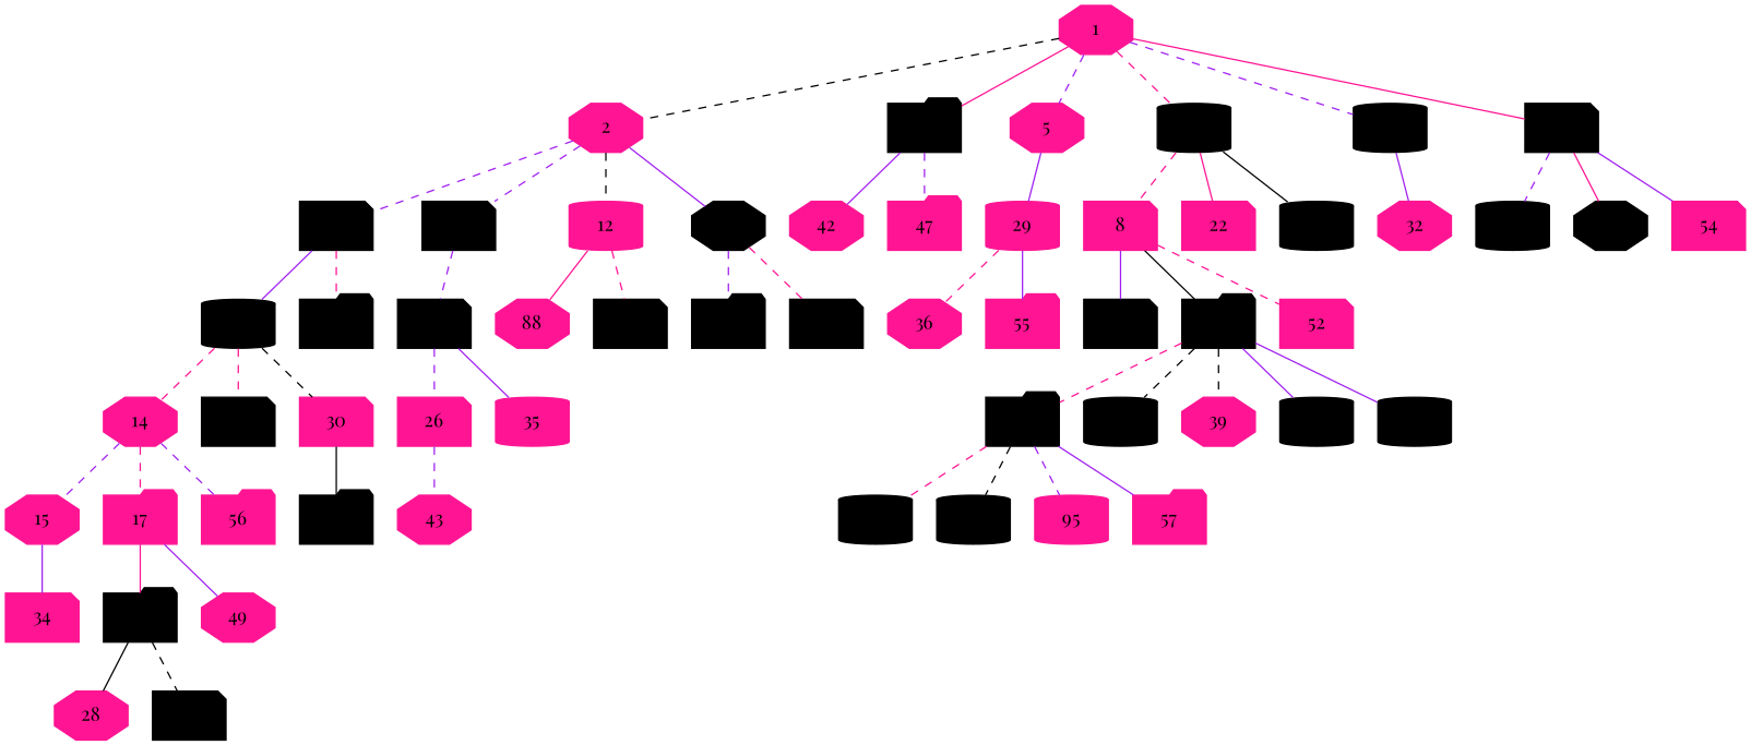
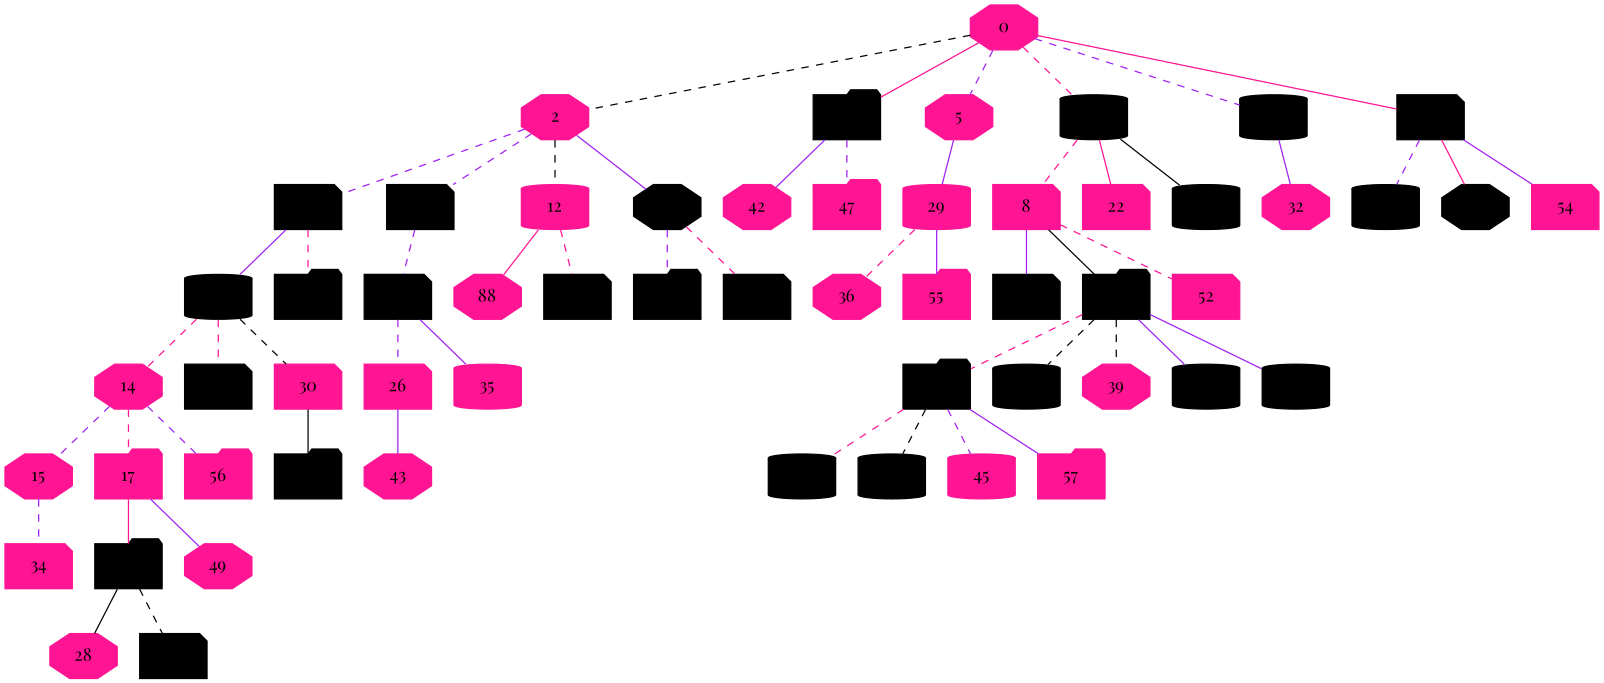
  graph {
    fontname="Playfair Display"
    node [color=deeppink fontname="Playfair Display" shape=note style=filled]
    edge [color=purple fontname="Playfair Display" style=dashed]
-   1 [shape=octagon]
+   1 [shape=octagon label=0]
    2 [shape=octagon]
    4 [color=black shape=folder]
    5 [shape=octagon]
    7 [color=black shape=cylinder]
    9 [color=black shape=cylinder]
    10 [color=black]
    3 [color=black]
    6 [color=black]
    12 [shape=cylinder]
    16 [color=black shape=octagon]
    42 [shape=octagon]
    47 [shape=folder]
    29 [shape=cylinder]
    8
    22
    31 [color=black shape=cylinder]
    32 [shape=octagon]
    44 [color=black shape=cylinder]
    46 [color=black shape=octagon]
    54
    13 [color=black shape=cylinder]
    37 [color=black shape=folder]
    19 [color=black]
    n25 [label=88 shape=octagon]
    53 [color=black]
    18 [color=black shape=folder]
    51 [color=black]
    14 [shape=octagon]
    21 [color=black]
    30
    36 [shape=octagon]
    55 [shape=folder]
    26
    35 [shape=cylinder]
    11 [color=black]
    20 [color=black shape=folder]
    52
    23 [color=black shape=folder]
    33 [color=black shape=cylinder]
    39 [shape=octagon]
    40 [color=black shape=cylinder]
    50 [color=black shape=cylinder]
    15 [shape=octagon]
    17 [shape=folder]
    56 [shape=folder]
    38 [color=black shape=folder]
    34
    25 [color=black shape=folder]
    49 [shape=octagon]
    28 [shape=octagon]
    41 [color=black]
    43 [shape=octagon]
    24 [color=black shape=cylinder]
    27 [color=black shape=cylinder]
-   45 [shape=cylinder label=95]
+   45 [shape=cylinder]
    57 [shape=folder]
    1 -- 2 [color=black]
    1 -- 4 [color=deeppink style=solid]
    1 -- 5
    1 -- 7 [color=deeppink]
    1 -- 9
    1 -- 10 [color=deeppink style=solid]
    2 -- 3
    2 -- 6
    2 -- 12 [color=black]
    2 -- 16 [style=solid]
    4 -- 42 [style=solid]
    4 -- 47
    5 -- 29 [style=solid]
    7 -- 8 [color=deeppink]
    7 -- 22 [color=deeppink style=solid]
    7 -- 31 [color=black style=solid]
    9 -- 32 [style=solid]
    10 -- 44
    10 -- 46 [color=deeppink style=solid]
    10 -- 54 [style=solid]
    3 -- 13 [style=solid]
    3 -- 37 [color=deeppink]
    6 -- 19
    12 -- n25 [color=deeppink style=solid]
    12 -- 53 [color=deeppink]
    16 -- 18
    16 -- 51 [color=deeppink]
    29 -- 36 [color=deeppink]
    29 -- 55 [style=solid]
    8 -- 11 [style=solid]
    8 -- 20 [color=black style=solid]
    8 -- 52 [color=deeppink]
    13 -- 14 [color=deeppink]
    13 -- 21 [color=deeppink]
    13 -- 30 [color=black]
    19 -- 26
    19 -- 35 [style=solid]
    14 -- 15
    14 -- 17 [color=deeppink]
    14 -- 56
    30 -- 38 [color=black style=solid]
-   26 -- 43
+   26 -- 43 [style=solid]
    20 -- 23 [color=deeppink]
    20 -- 33 [color=black]
    20 -- 39 [color=black]
    20 -- 40 [style=solid]
    20 -- 50 [style=solid]
    23 -- 24 [color=deeppink]
    23 -- 27 [color=black]
    23 -- 45
    23 -- 57 [style=solid]
-   15 -- 34 [style=solid]
+   15 -- 34
    17 -- 25 [color=deeppink style=solid]
    17 -- 49 [style=solid]
    25 -- 28 [color=black style=solid]
    25 -- 41 [color=black]
  }
